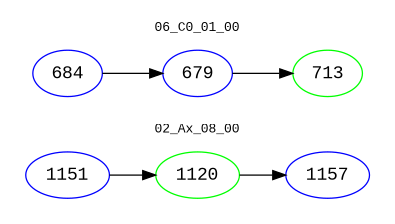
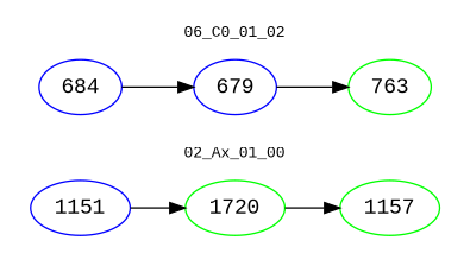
  digraph {
    fontname="Liberation Mono"
    rankdir=LR
    node [color=blue fontname="Liberation Mono"]
    edge [color=black fontname="Liberation Mono"]
    n1 [label=1151]
-   n2 [color=green label=1120]
-   n3 [label=1157]
+   n2 [color=green label=1720]
+   n3 [color=green label=1157]
    n4 [label=684]
    n5 [label=679]
-   n6 [color=green label=713]
+   n6 [color=green label=763]
    subgraph cluster_1 {
      color=white
      fontsize=10
-     label="02_Ax_08_00"
+     label="02_Ax_01_00"
      n1
      n2
      n3
    }
    subgraph cluster_2 {
      color=white
      fontsize=10
-     label="06_C0_01_00"
+     label="06_C0_01_02"
      n4
      n5
      n6
    }
    n1 -> n2
    n2 -> n3
    n4 -> n5
    n5 -> n6
  }
